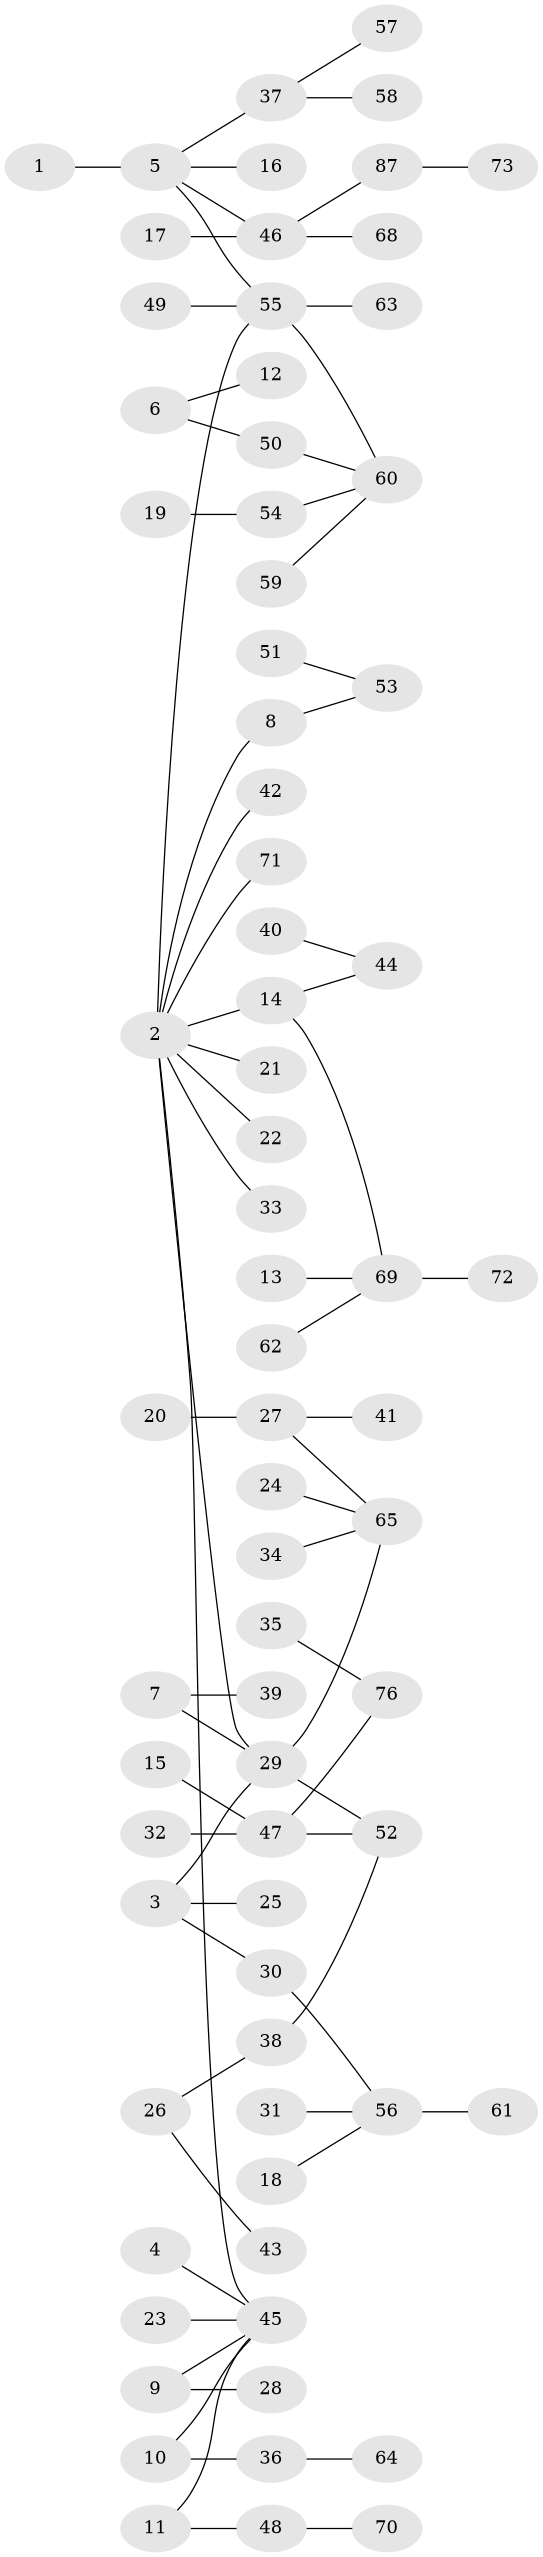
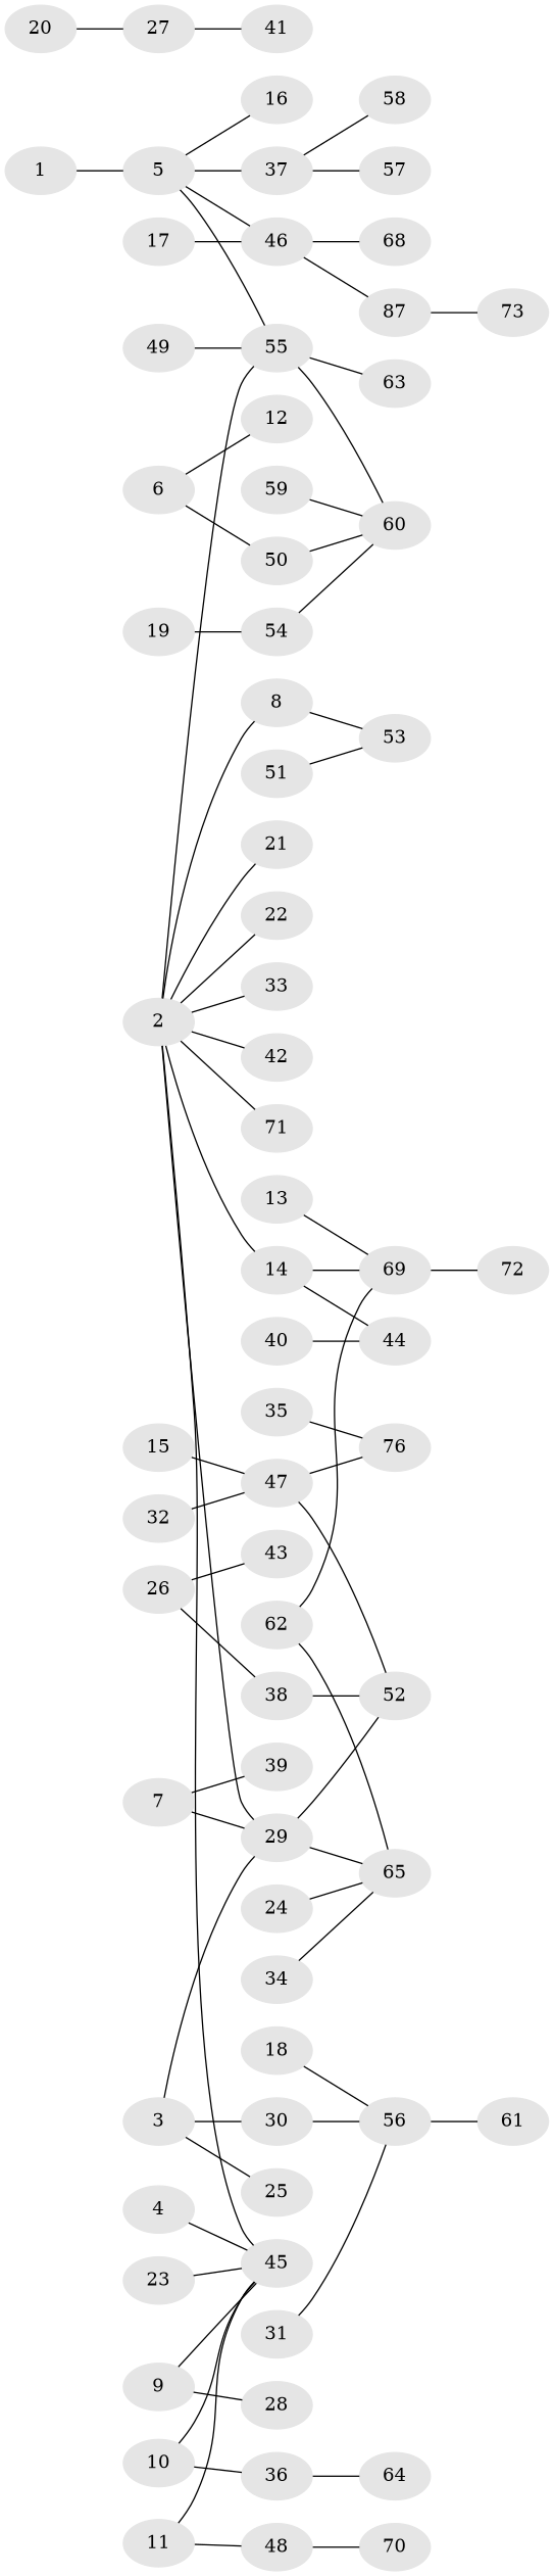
  graph {
    rankdir=LR
    node [color=gray90 style=filled]
    edge [weight=1.0]
    1
    5
    55
    16
    37
    46
    2
    8
    14
    21
    22
    29
    33
    42
    45
    71
    53
    69
    44
    65
    52
    60
    63
    3
    25
    30
    56
    4
    57
    58
    n31 [label=87]
    68
    6
    12
    50
    7
    39
    9
    28
    10
    36
    64
    11
    48
    70
    13
    72
    15
    47
    n50 [label=76]
    17
    18
    61
    19
    54
    20
    27
    41
    23
    24
    26
    38
    43
    31
    32
    34
    35
    40
    73
    49
    51
    59
    62
    1 -- 5
    5 -- 55
    5 -- 16
    5 -- 37
    5 -- 46
    55 -- 60
    55 -- 63
    37 -- 57
    37 -- 58
    46 -- n31
    46 -- 68
    2 -- 55
    2 -- 8
    2 -- 14
    2 -- 21
    2 -- 22
    2 -- 29
    2 -- 33
    2 -- 42
    2 -- 45
    2 -- 71
    8 -- 53
    14 -- 69
    14 -- 44
    29 -- 65
    29 -- 52
    69 -- 72
    3 -- 29
    3 -- 25
    3 -- 30
    30 -- 56
    56 -- 61
    4 -- 45
    n31 -- 73
    6 -- 12
    6 -- 50
    50 -- 60
    7 -- 29
    7 -- 39
    9 -- 45
    9 -- 28
    10 -- 45
    10 -- 36
    36 -- 64
    11 -- 45
    11 -- 48
    48 -- 70
    13 -- 69
    15 -- 47
    47 -- 52
    47 -- n50
    17 -- 46
    18 -- 56
    19 -- 54
    54 -- 60
    20 -- 27
-   27 -- 65
+   62 -- 65
    27 -- 41
    23 -- 45
    24 -- 65
    26 -- 38
    26 -- 43
    38 -- 52
    31 -- 56
    32 -- 47
    34 -- 65
    35 -- n50
    40 -- 44
    49 -- 55
    51 -- 53
    59 -- 60
    62 -- 69
  }
